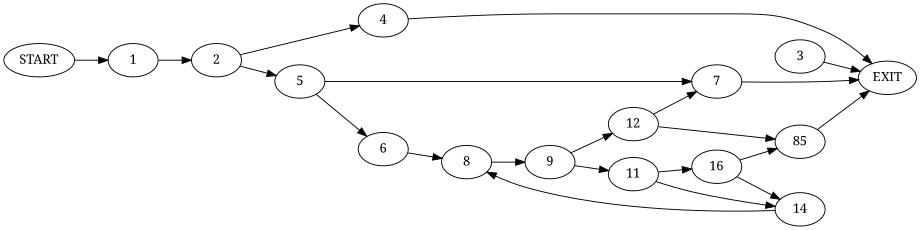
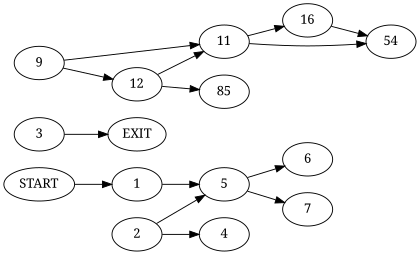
  digraph {
    fontname="Noto Serif"
    rankdir=LR
    node [fontname="Noto Serif"]
    edge [fontname="Noto Serif"]
    n1 [label=START]
    1
    2
    n4 [label=EXIT]
    4
    5
    3
    6
    7
-   8
    9
    11
    12
    n14 [label=16]
-   14
+   14 [label=54]
    n16 [label=85]
    n1 -> 1
-   1 -> 2
+   1 -> 5
    2 -> 4
    2 -> 5
-   4 -> n4
    5 -> 6
    5 -> 7
    3 -> n4
-   6 -> 8
-   7 -> n4
-   8 -> 9
    9 -> 11
    9 -> 12
    11 -> n14
    11 -> 14
-   12 -> 7
+   12 -> 11
    12 -> n16
    n14 -> 14
-   n14 -> n16
-   14 -> 8
-   n16 -> n4
  }
